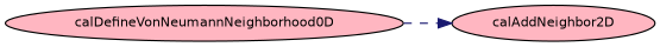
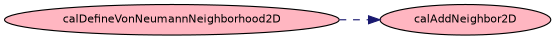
  digraph {
    rankdir=LR
    node [color=black fillcolor=lightpink fontname=Helvetica fontsize=10 shape=ellipse style=filled]
-   n1 [fontcolor=black height=0.2 label=calDefineVonNeumannNeighborhood0D width=0.4]
+   n1 [fontcolor=black height=0.2 label=calDefineVonNeumannNeighborhood2D width=0.4]
    n2 [height=0.2 label=calAddNeighbor2D width=0.4]
    n1 -> n2 [color=midnightblue fontname=Helvetica fontsize=10 labelfontname=Helvetica labelfontsize=10 style=dashed]
  }
